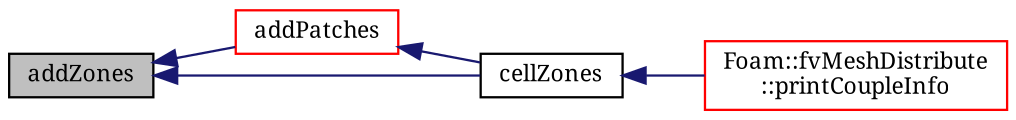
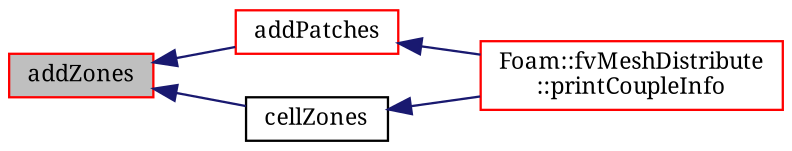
  digraph {
    fontname="Noto Serif"
    rankdir=LR
    node [color=black fontname="Noto Serif" fontsize=10 shape=record]
    edge [color=midnightblue dir=back fontname="Noto Serif" fontsize=10 labelfontname=Helvetica labelfontsize=10 style=solid]
-   n1 [fillcolor=grey75 fontcolor=black height=0.2 label=addZones style=filled width=0.4]
+   n1 [color=red fillcolor=grey75 fontcolor=black height=0.2 label=addZones style=filled width=0.4]
    n2 [color=red height=0.2 label=addPatches width=0.4]
    n3 [height=0.2 label=cellZones width=0.4]
    n4 [color=red height=0.2 label="Foam::fvMeshDistribute\l::printCoupleInfo" width=0.4]
    n1 -> n2
    n1 -> n3
-   n2 -> n3
+   n2 -> n4
    n3 -> n4
  }
